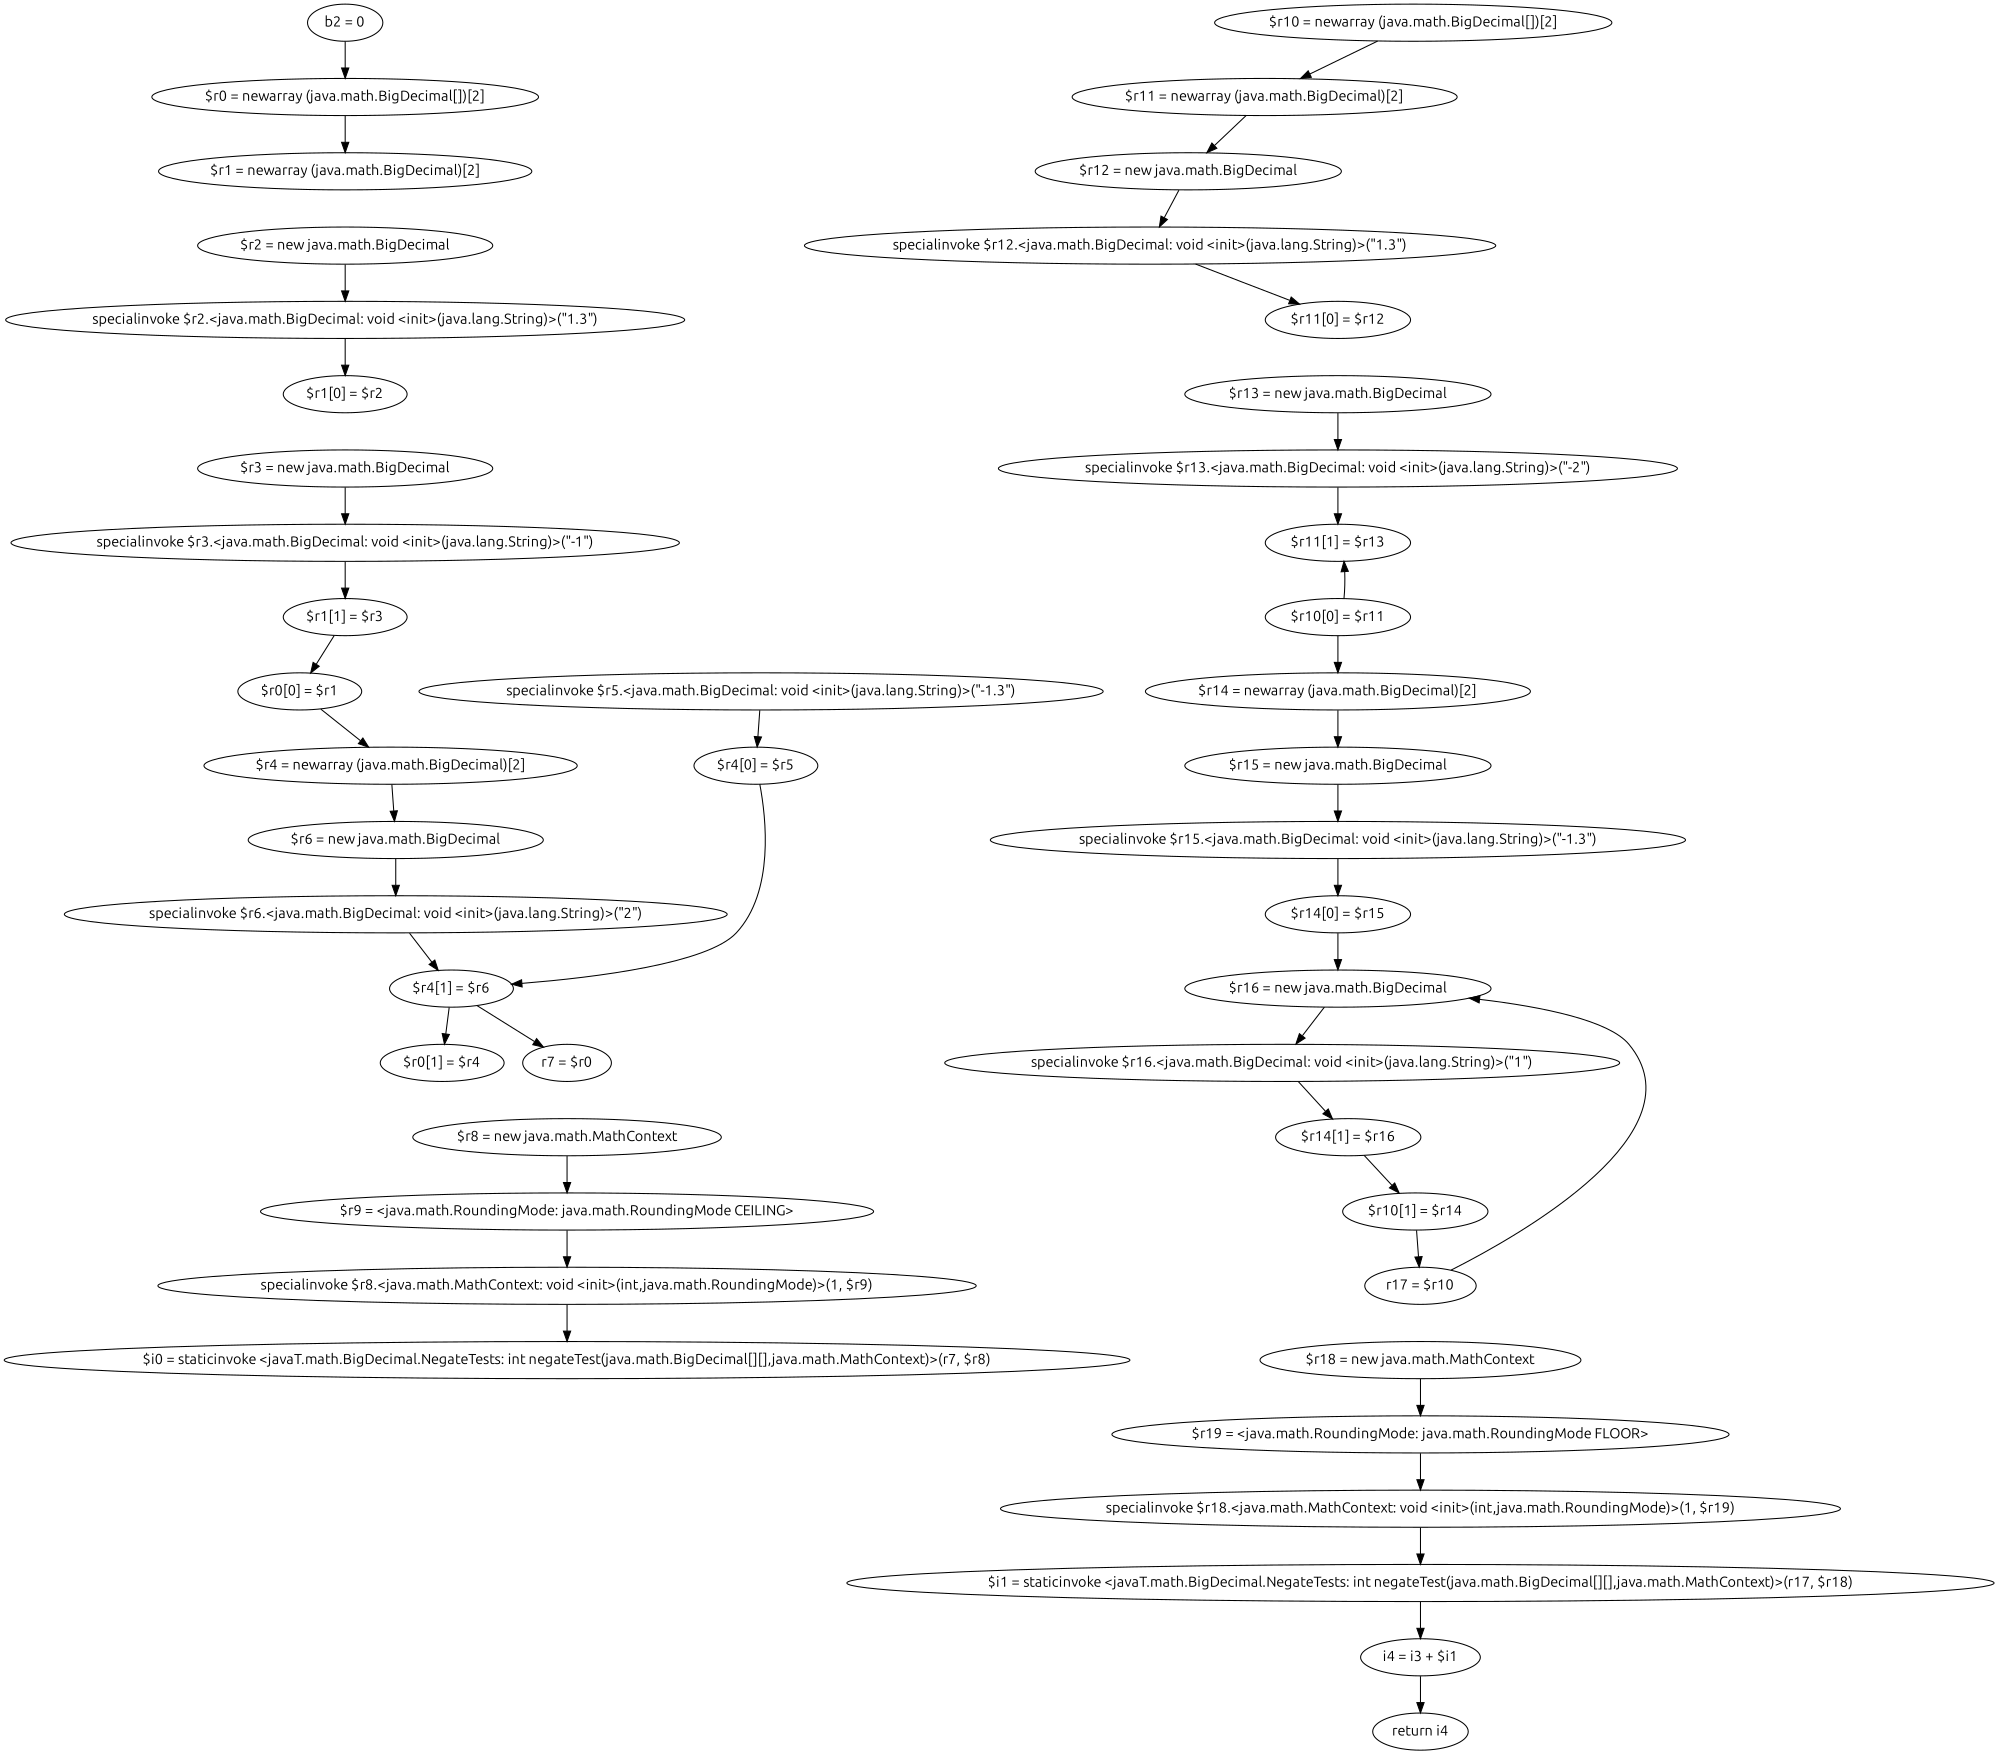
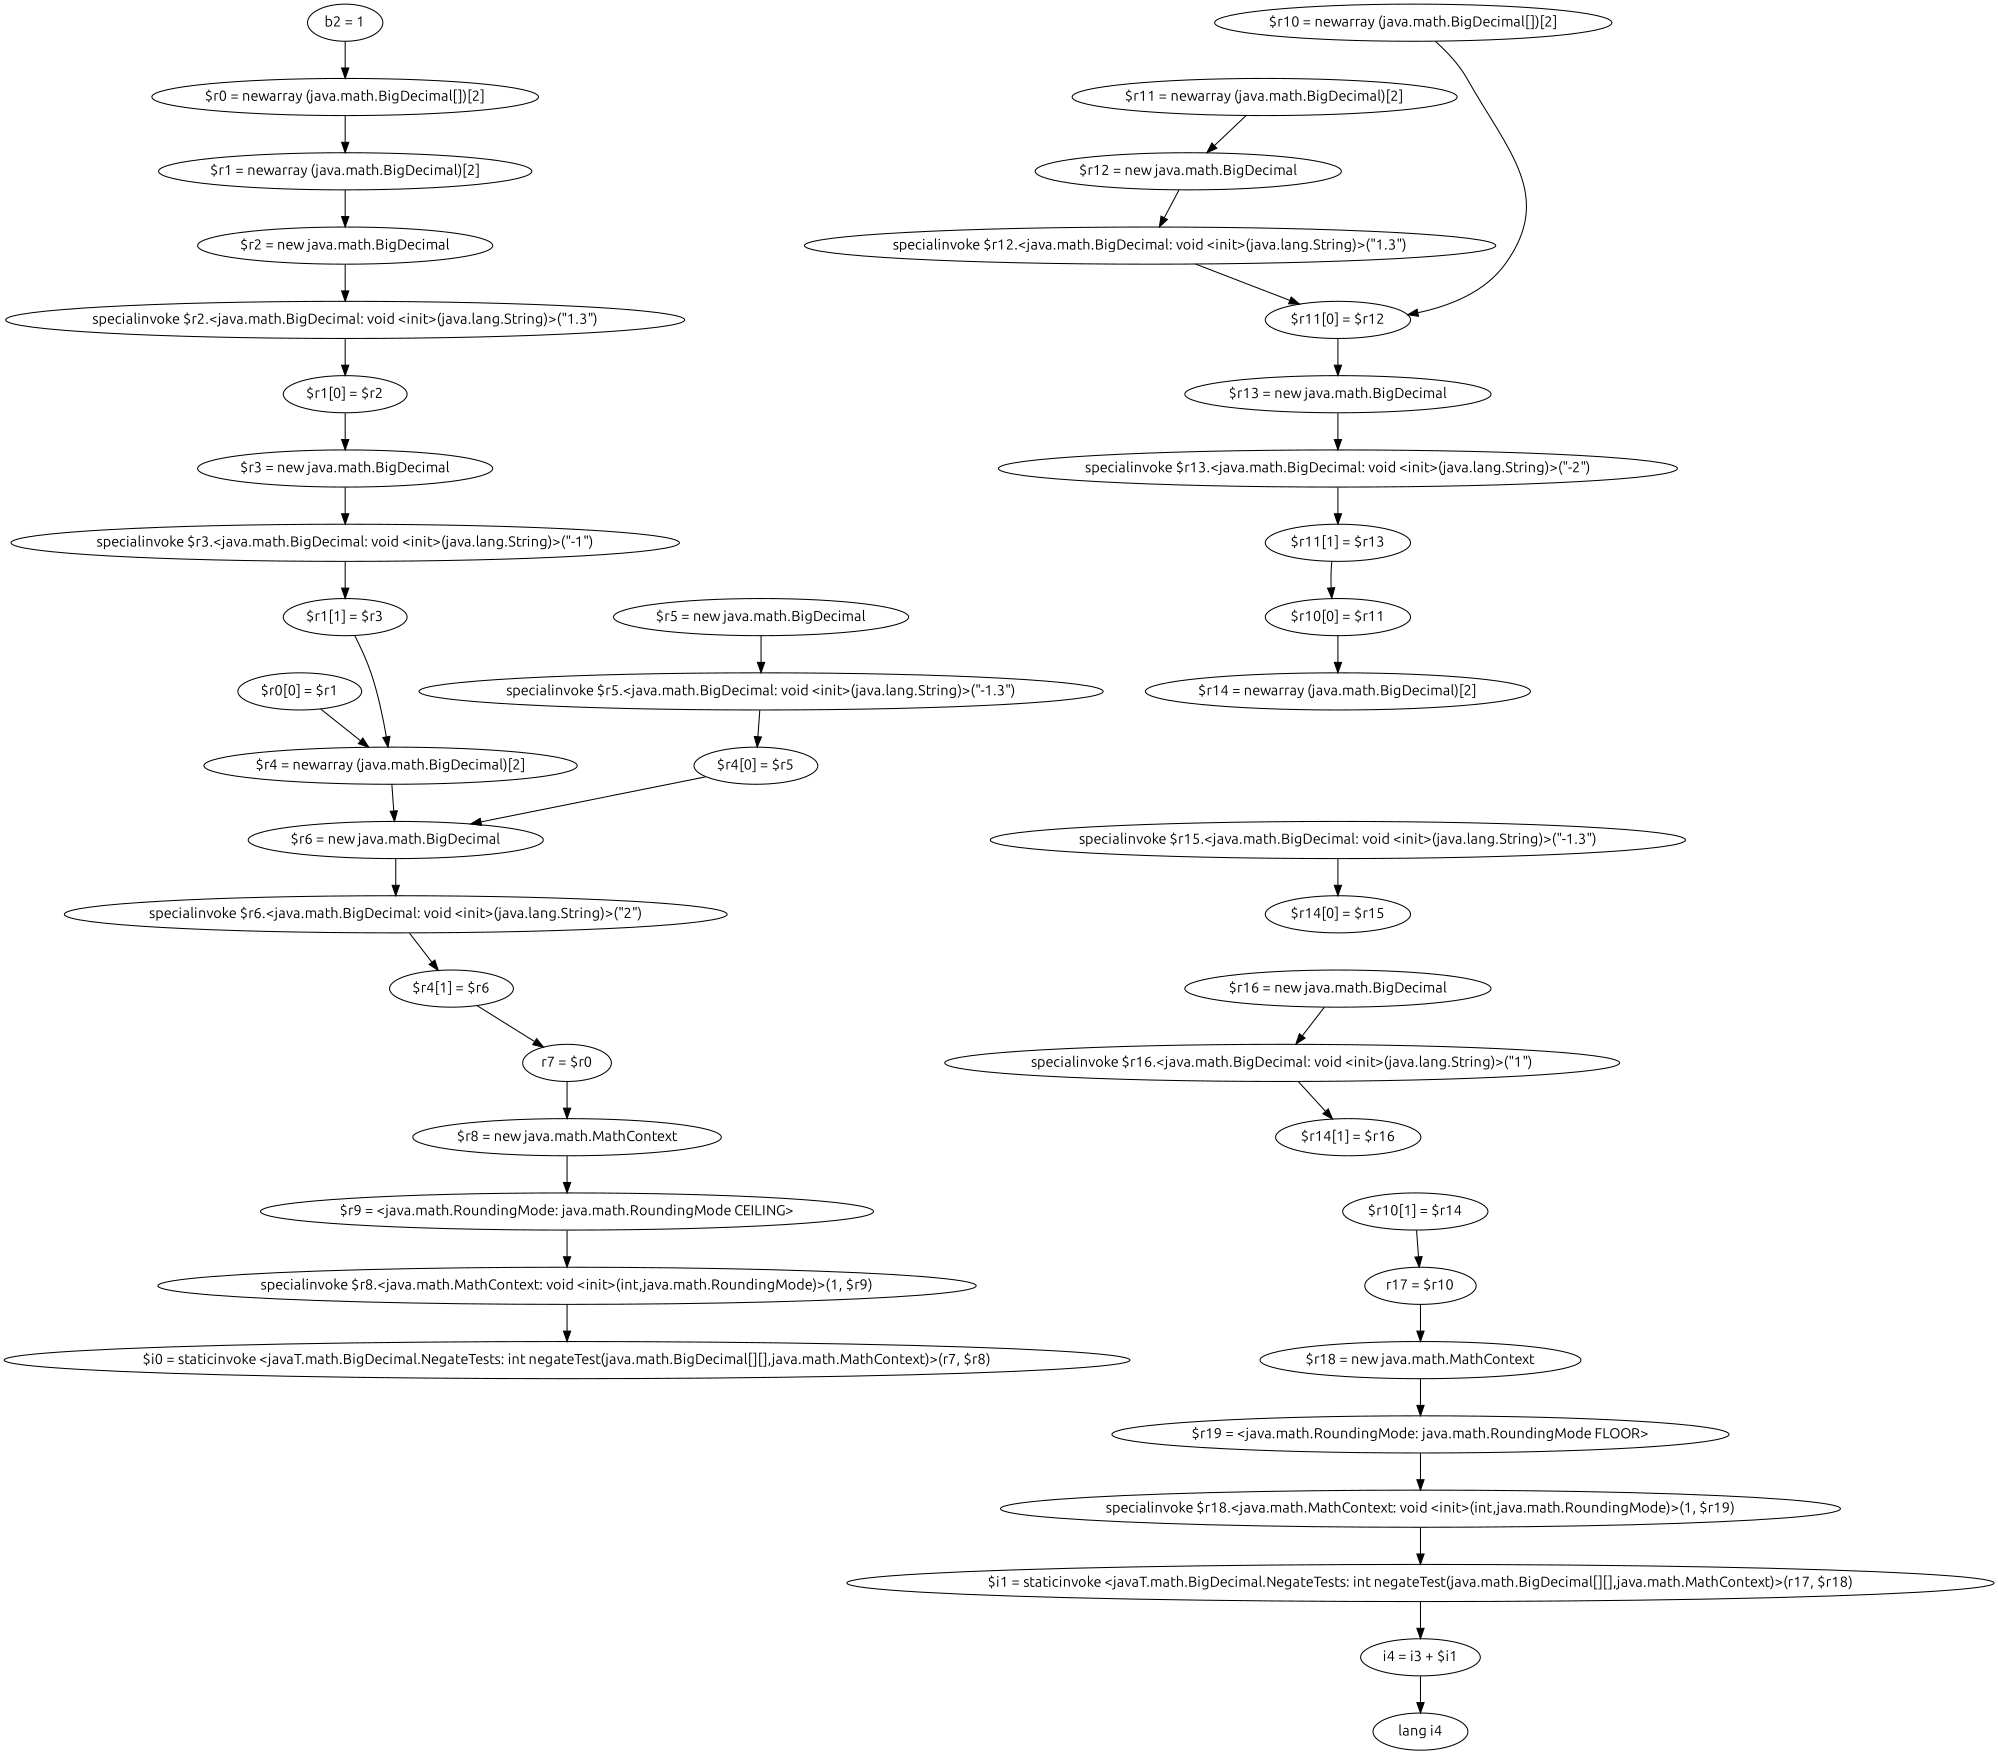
  digraph {
    fontname=Ubuntu
    node [fontname=Ubuntu]
    edge [fontname=Ubuntu]
-   "b2 = 0"
+   "b2 = 0" [label="b2 = 1"]
    "$r0 = newarray (java.math.BigDecimal[])[2]"
    "$r1 = newarray (java.math.BigDecimal)[2]"
    "$r2 = new java.math.BigDecimal"
    "specialinvoke $r2.<java.math.BigDecimal: void <init>(java.lang.String)>(\"1.3\")"
    "$r1[0] = $r2"
    "$r3 = new java.math.BigDecimal"
    "specialinvoke $r3.<java.math.BigDecimal: void <init>(java.lang.String)>(\"-1\")"
    "$r1[1] = $r3"
    "$r0[0] = $r1"
    "$r4 = newarray (java.math.BigDecimal)[2]"
    "$r6 = new java.math.BigDecimal"
+   "$r5 = new java.math.BigDecimal"
    "specialinvoke $r5.<java.math.BigDecimal: void <init>(java.lang.String)>(\"-1.3\")"
    "$r4[0] = $r5"
    "specialinvoke $r6.<java.math.BigDecimal: void <init>(java.lang.String)>(\"2\")"
    "$r4[1] = $r6"
-   "$r0[1] = $r4"
    "r7 = $r0"
    "$r8 = new java.math.MathContext"
    "$r9 = <java.math.RoundingMode: java.math.RoundingMode CEILING>"
    "specialinvoke $r8.<java.math.MathContext: void <init>(int,java.math.RoundingMode)>(1, $r9)"
    "$i0 = staticinvoke <javaT.math.BigDecimal.NegateTests: int negateTest(java.math.BigDecimal[][],java.math.MathContext)>(r7, $r8)"
    "$r10 = newarray (java.math.BigDecimal[])[2]"
    "$r11 = newarray (java.math.BigDecimal)[2]"
    "$r12 = new java.math.BigDecimal"
    "specialinvoke $r12.<java.math.BigDecimal: void <init>(java.lang.String)>(\"1.3\")"
    "$r11[0] = $r12"
    "$r13 = new java.math.BigDecimal"
    "specialinvoke $r13.<java.math.BigDecimal: void <init>(java.lang.String)>(\"-2\")"
    "$r11[1] = $r13"
    "$r10[0] = $r11"
    "$r14 = newarray (java.math.BigDecimal)[2]"
-   "$r15 = new java.math.BigDecimal"
    "specialinvoke $r15.<java.math.BigDecimal: void <init>(java.lang.String)>(\"-1.3\")"
    "$r14[0] = $r15"
    "$r16 = new java.math.BigDecimal"
    "specialinvoke $r16.<java.math.BigDecimal: void <init>(java.lang.String)>(\"1\")"
    "$r14[1] = $r16"
    "$r10[1] = $r14"
    "r17 = $r10"
    "$r18 = new java.math.MathContext"
    "$r19 = <java.math.RoundingMode: java.math.RoundingMode FLOOR>"
    "specialinvoke $r18.<java.math.MathContext: void <init>(int,java.math.RoundingMode)>(1, $r19)"
    "$i1 = staticinvoke <javaT.math.BigDecimal.NegateTests: int negateTest(java.math.BigDecimal[][],java.math.MathContext)>(r17, $r18)"
    "i4 = i3 + $i1"
-   "return i4"
+   "return i4" [label="lang i4"]
    "b2 = 0" -> "$r0 = newarray (java.math.BigDecimal[])[2]"
    "$r0 = newarray (java.math.BigDecimal[])[2]" -> "$r1 = newarray (java.math.BigDecimal)[2]"
+   "$r1 = newarray (java.math.BigDecimal)[2]" -> "$r2 = new java.math.BigDecimal"
    "$r2 = new java.math.BigDecimal" -> "specialinvoke $r2.<java.math.BigDecimal: void <init>(java.lang.String)>(\"1.3\")"
    "specialinvoke $r2.<java.math.BigDecimal: void <init>(java.lang.String)>(\"1.3\")" -> "$r1[0] = $r2"
+   "$r1[0] = $r2" -> "$r3 = new java.math.BigDecimal"
    "$r3 = new java.math.BigDecimal" -> "specialinvoke $r3.<java.math.BigDecimal: void <init>(java.lang.String)>(\"-1\")"
    "specialinvoke $r3.<java.math.BigDecimal: void <init>(java.lang.String)>(\"-1\")" -> "$r1[1] = $r3"
-   "$r1[1] = $r3" -> "$r0[0] = $r1"
+   "$r1[1] = $r3" -> "$r4 = newarray (java.math.BigDecimal)[2]"
    "$r0[0] = $r1" -> "$r4 = newarray (java.math.BigDecimal)[2]"
    "$r4 = newarray (java.math.BigDecimal)[2]" -> "$r6 = new java.math.BigDecimal"
    "$r6 = new java.math.BigDecimal" -> "specialinvoke $r6.<java.math.BigDecimal: void <init>(java.lang.String)>(\"2\")"
+   "$r5 = new java.math.BigDecimal" -> "specialinvoke $r5.<java.math.BigDecimal: void <init>(java.lang.String)>(\"-1.3\")"
    "specialinvoke $r5.<java.math.BigDecimal: void <init>(java.lang.String)>(\"-1.3\")" -> "$r4[0] = $r5"
-   "$r4[0] = $r5" -> "$r4[1] = $r6"
+   "$r4[0] = $r5" -> "$r6 = new java.math.BigDecimal"
    "specialinvoke $r6.<java.math.BigDecimal: void <init>(java.lang.String)>(\"2\")" -> "$r4[1] = $r6"
-   "$r4[1] = $r6" -> "$r0[1] = $r4"
    "$r4[1] = $r6" -> "r7 = $r0"
+   "r7 = $r0" -> "$r8 = new java.math.MathContext"
    "$r8 = new java.math.MathContext" -> "$r9 = <java.math.RoundingMode: java.math.RoundingMode CEILING>"
    "$r9 = <java.math.RoundingMode: java.math.RoundingMode CEILING>" -> "specialinvoke $r8.<java.math.MathContext: void <init>(int,java.math.RoundingMode)>(1, $r9)"
    "specialinvoke $r8.<java.math.MathContext: void <init>(int,java.math.RoundingMode)>(1, $r9)" -> "$i0 = staticinvoke <javaT.math.BigDecimal.NegateTests: int negateTest(java.math.BigDecimal[][],java.math.MathContext)>(r7, $r8)"
-   "$r10 = newarray (java.math.BigDecimal[])[2]" -> "$r11 = newarray (java.math.BigDecimal)[2]"
+   "$r10 = newarray (java.math.BigDecimal[])[2]" -> "$r11[0] = $r12"
    "$r11 = newarray (java.math.BigDecimal)[2]" -> "$r12 = new java.math.BigDecimal"
    "$r12 = new java.math.BigDecimal" -> "specialinvoke $r12.<java.math.BigDecimal: void <init>(java.lang.String)>(\"1.3\")"
    "specialinvoke $r12.<java.math.BigDecimal: void <init>(java.lang.String)>(\"1.3\")" -> "$r11[0] = $r12"
+   "$r11[0] = $r12" -> "$r13 = new java.math.BigDecimal"
    "$r13 = new java.math.BigDecimal" -> "specialinvoke $r13.<java.math.BigDecimal: void <init>(java.lang.String)>(\"-2\")"
    "specialinvoke $r13.<java.math.BigDecimal: void <init>(java.lang.String)>(\"-2\")" -> "$r11[1] = $r13"
-   "$r10[0] = $r11" -> "$r11[1] = $r13"
+   "$r11[1] = $r13" -> "$r10[0] = $r11"
    "$r10[0] = $r11" -> "$r14 = newarray (java.math.BigDecimal)[2]"
-   "$r14 = newarray (java.math.BigDecimal)[2]" -> "$r15 = new java.math.BigDecimal"
-   "$r15 = new java.math.BigDecimal" -> "specialinvoke $r15.<java.math.BigDecimal: void <init>(java.lang.String)>(\"-1.3\")"
    "specialinvoke $r15.<java.math.BigDecimal: void <init>(java.lang.String)>(\"-1.3\")" -> "$r14[0] = $r15"
-   "$r14[0] = $r15" -> "$r16 = new java.math.BigDecimal"
    "$r16 = new java.math.BigDecimal" -> "specialinvoke $r16.<java.math.BigDecimal: void <init>(java.lang.String)>(\"1\")"
    "specialinvoke $r16.<java.math.BigDecimal: void <init>(java.lang.String)>(\"1\")" -> "$r14[1] = $r16"
-   "$r14[1] = $r16" -> "$r10[1] = $r14"
    "$r10[1] = $r14" -> "r17 = $r10"
-   "r17 = $r10" -> "$r16 = new java.math.BigDecimal"
+   "r17 = $r10" -> "$r18 = new java.math.MathContext"
    "$r18 = new java.math.MathContext" -> "$r19 = <java.math.RoundingMode: java.math.RoundingMode FLOOR>"
    "$r19 = <java.math.RoundingMode: java.math.RoundingMode FLOOR>" -> "specialinvoke $r18.<java.math.MathContext: void <init>(int,java.math.RoundingMode)>(1, $r19)"
    "specialinvoke $r18.<java.math.MathContext: void <init>(int,java.math.RoundingMode)>(1, $r19)" -> "$i1 = staticinvoke <javaT.math.BigDecimal.NegateTests: int negateTest(java.math.BigDecimal[][],java.math.MathContext)>(r17, $r18)"
    "$i1 = staticinvoke <javaT.math.BigDecimal.NegateTests: int negateTest(java.math.BigDecimal[][],java.math.MathContext)>(r17, $r18)" -> "i4 = i3 + $i1"
    "i4 = i3 + $i1" -> "return i4"
  }
